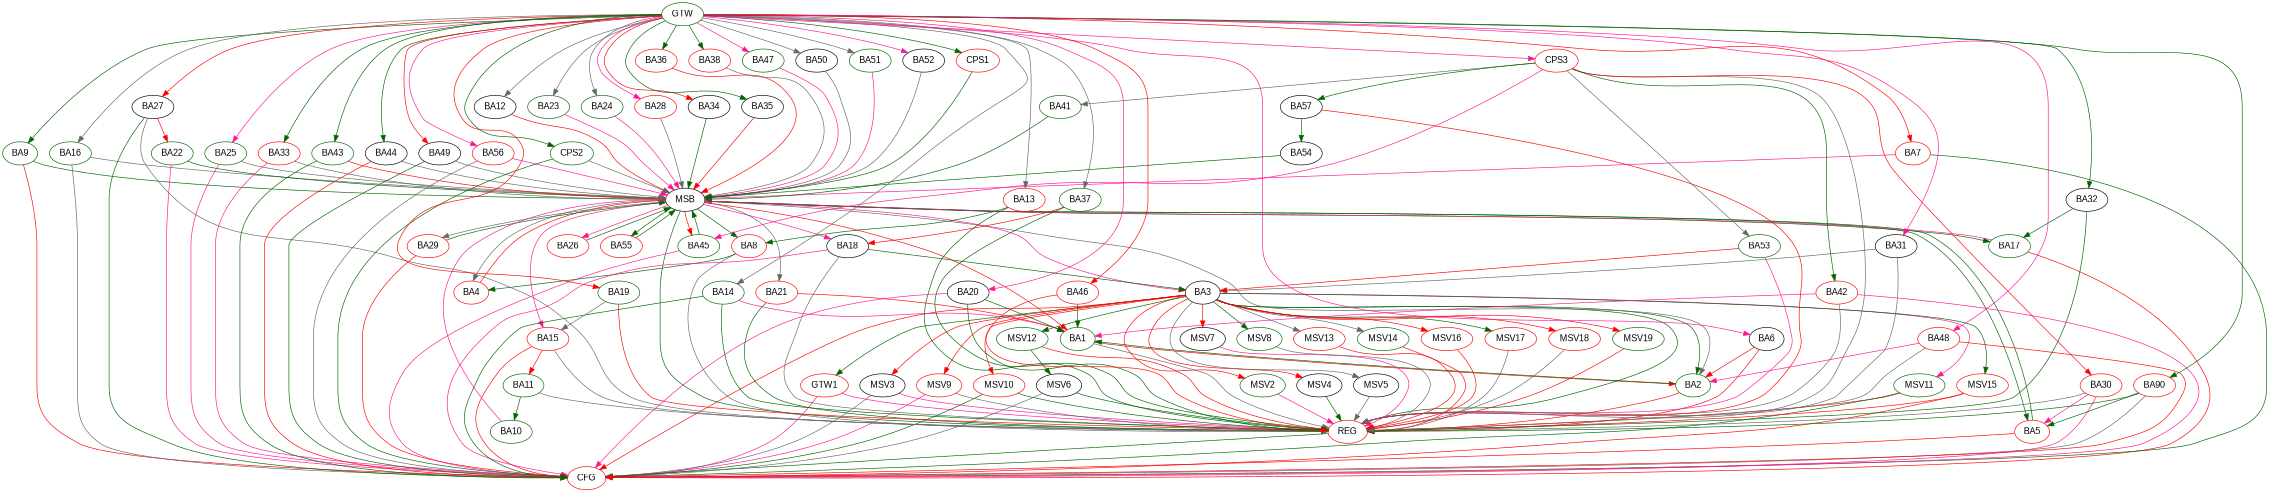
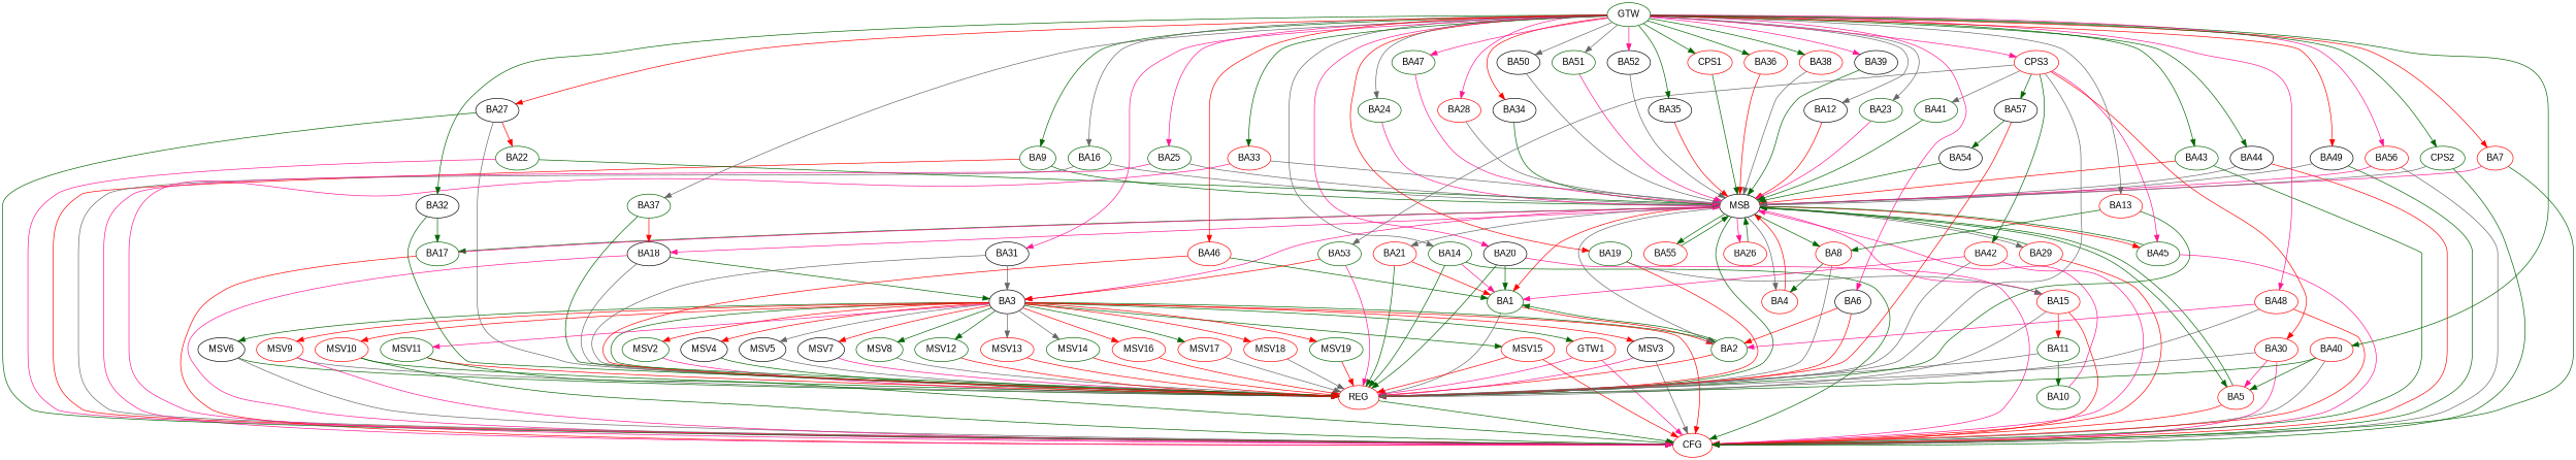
  strict digraph {
    fontname="Liberation Sans"
    node [color=red fontname="Liberation Sans"]
    edge [color=darkgreen fontname="Liberation Sans"]
    n1 [color=darkgreen label=BA1]
    n2 [color=darkgreen label=BA2]
    n3 [label=REG]
    n4 [label=CFG]
    n5 [color=black label=BA3]
    n6 [label=GTW1]
    n7 [color=darkgreen label=MSV2]
    n8 [color=black label=MSV3]
    n9 [color=black label=MSV4]
    n10 [color=black label=MSV5]
    n11 [color=black label=MSV6]
    n12 [color=black label=MSV7]
    n13 [color=darkgreen label=MSV8]
    n14 [label=MSV9]
    n15 [label=MSV10]
    n16 [color=darkgreen label=MSV11]
    n17 [color=darkgreen label=MSV12]
    n18 [label=MSV13]
    n19 [color=darkgreen label=MSV14]
    n20 [label=MSV15]
    n21 [label=MSV16]
    n22 [label=MSV17]
    n23 [label=MSV18]
    n24 [color=darkgreen label=MSV19]
    n25 [label=BA4]
    n26 [color=black label=MSB]
    n27 [label=BA5]
    n28 [label=BA8]
    n29 [label=BA15]
    n30 [color=darkgreen label=BA17]
    n31 [color=black label=BA18]
    n32 [label=BA21]
    n33 [label=BA26]
    n34 [label=BA29]
    n35 [color=darkgreen label=BA45]
    n36 [label=BA55]
    n37 [color=black label=BA6]
    n38 [label=BA7]
    n39 [color=darkgreen label=BA9]
    n40 [color=darkgreen label=BA10]
    n41 [color=darkgreen label=BA11]
    n42 [color=black label=BA12]
    n43 [label=BA13]
    n44 [color=darkgreen label=BA14]
    n45 [color=darkgreen label=BA16]
    n46 [color=darkgreen label=BA19]
    n47 [color=black label=BA20]
    n48 [color=darkgreen label=BA22]
    n49 [color=darkgreen label=BA23]
    n50 [color=darkgreen label=BA24]
    n51 [color=darkgreen label=BA25]
    n52 [color=black label=BA27]
    n53 [label=BA28]
    n54 [label=BA30]
    n55 [color=black label=BA31]
    n56 [color=black label=BA32]
    n57 [label=BA33]
    n58 [color=black label=BA34]
    n59 [color=black label=BA35]
    n60 [label=BA36]
    n61 [color=darkgreen label=BA37]
    n62 [label=BA38]
-   n64 [label=BA90]
+   n63 [color=black label=BA39]
+   n64 [label=BA40]
    n65 [color=darkgreen label=BA41]
    n66 [label=BA42]
    n67 [color=darkgreen label=BA43]
    n68 [color=black label=BA44]
    n69 [label=BA46]
    n70 [color=darkgreen label=BA47]
    n71 [label=BA48]
    n72 [color=black label=BA49]
    n73 [color=black label=BA50]
    n74 [color=darkgreen label=BA51]
    n75 [color=black label=BA52]
    n76 [color=darkgreen label=BA53]
    n77 [color=black label=BA54]
    n78 [label=BA56]
    n79 [color=black label=BA57]
    n80 [label=CPS1]
    n81 [color=darkgreen label=CPS2]
    n82 [label=CPS3]
    n83 [color=darkgreen label=GTW]
    n1 -> n2 [color=red]
    n1 -> n3 [color=gray40]
    n2 -> n1
    n2 -> n3 [color=red]
    n3 -> n4
    n5 -> n2
    n5 -> n3
    n5 -> n4 [color=red]
    n5 -> n6
    n5 -> n7 [color=red]
    n5 -> n8 [color=red]
    n5 -> n9 [color=red]
    n5 -> n10 [color=gray40]
-   n17 -> n11
+   n5 -> n11
    n5 -> n12 [color=red]
    n5 -> n13
    n5 -> n14 [color=red]
    n5 -> n15 [color=red]
    n5 -> n16 [color=deeppink]
    n5 -> n17
    n5 -> n18 [color=gray40]
    n5 -> n19 [color=gray40]
    n5 -> n20
    n5 -> n21 [color=red]
    n5 -> n22
    n5 -> n23 [color=red]
    n5 -> n24 [color=red]
    n6 -> n3 [color=deeppink]
    n6 -> n4 [color=deeppink]
    n7 -> n3 [color=deeppink]
    n8 -> n3 [color=deeppink]
    n8 -> n4 [color=gray40]
    n9 -> n3
    n10 -> n3 [color=gray40]
    n11 -> n3
    n11 -> n4 [color=gray40]
    n12 -> n3 [color=deeppink]
    n13 -> n3 [color=gray40]
    n14 -> n3 [color=gray40]
    n14 -> n4 [color=deeppink]
    n15 -> n3
    n15 -> n4
    n16 -> n3 [color=red]
    n16 -> n4
    n17 -> n3 [color=red]
    n18 -> n3 [color=red]
    n19 -> n3 [color=red]
    n20 -> n3 [color=red]
    n20 -> n4 [color=red]
    n21 -> n3 [color=red]
    n22 -> n3 [color=gray40]
    n23 -> n3 [color=gray40]
    n24 -> n3 [color=red]
    n25 -> n26 [color=red]
    n26 -> n1 [color=red]
    n26 -> n2 [color=gray40]
    n26 -> n3
    n26 -> n5 [color=deeppink]
    n26 -> n25 [color=gray40]
    n26 -> n27
    n26 -> n28
    n26 -> n29 [color=deeppink]
    n26 -> n30
    n26 -> n31 [color=deeppink]
    n26 -> n32 [color=gray40]
    n26 -> n33 [color=deeppink]
    n26 -> n34 [color=gray40]
    n26 -> n35 [color=red]
    n26 -> n36
    n27 -> n4 [color=red]
    n27 -> n26
    n28 -> n3 [color=gray40]
    n28 -> n25
    n29 -> n3 [color=gray40]
    n29 -> n4 [color=red]
    n29 -> n41 [color=red]
    n30 -> n4 [color=red]
    n30 -> n26 [color=deeppink]
    n31 -> n3 [color=gray40]
    n31 -> n4 [color=deeppink]
    n31 -> n5
    n32 -> n1 [color=red]
    n32 -> n3
    n33 -> n26
    n34 -> n4 [color=red]
    n34 -> n26
    n35 -> n4 [color=deeppink]
    n35 -> n26
    n36 -> n26
    n37 -> n2 [color=red]
    n37 -> n3 [color=red]
    n38 -> n4
    n38 -> n26 [color=deeppink]
    n39 -> n4 [color=red]
    n39 -> n26
    n40 -> n26 [color=deeppink]
    n41 -> n3 [color=gray40]
    n41 -> n40
    n42 -> n26 [color=red]
    n43 -> n3
    n43 -> n28
    n44 -> n1 [color=deeppink]
    n44 -> n3
    n44 -> n4
    n45 -> n4 [color=gray40]
    n45 -> n26 [color=gray40]
    n46 -> n3 [color=red]
    n46 -> n29 [color=gray40]
    n47 -> n1
    n47 -> n3
    n47 -> n4 [color=deeppink]
    n48 -> n4 [color=deeppink]
    n48 -> n26
    n49 -> n26 [color=deeppink]
    n50 -> n26 [color=deeppink]
    n51 -> n4 [color=deeppink]
    n51 -> n26 [color=gray40]
    n52 -> n3 [color=gray40]
    n52 -> n4
    n52 -> n48 [color=red]
    n53 -> n26 [color=gray40]
    n54 -> n3 [color=gray40]
    n54 -> n4 [color=deeppink]
    n54 -> n27 [color=deeppink]
    n55 -> n3 [color=gray40]
    n55 -> n5 [color=gray40]
    n56 -> n3
    n56 -> n30
    n57 -> n4 [color=deeppink]
    n57 -> n26 [color=gray40]
    n58 -> n26
    n59 -> n26 [color=red]
    n60 -> n26 [color=red]
    n61 -> n3
    n61 -> n31 [color=red]
    n62 -> n26 [color=gray40]
+   n63 -> n26
    n64 -> n3
    n64 -> n4 [color=gray40]
    n64 -> n27
    n65 -> n26
    n66 -> n1 [color=deeppink]
    n66 -> n3 [color=gray40]
    n66 -> n4 [color=deeppink]
    n67 -> n4
    n67 -> n26 [color=red]
    n68 -> n4 [color=red]
    n68 -> n26 [color=gray40]
    n69 -> n1
    n69 -> n3 [color=red]
    n70 -> n26 [color=deeppink]
    n71 -> n2 [color=deeppink]
    n71 -> n3 [color=gray40]
    n71 -> n4 [color=red]
    n72 -> n4
    n72 -> n26 [color=gray40]
    n73 -> n26 [color=gray40]
    n74 -> n26 [color=deeppink]
    n75 -> n26 [color=gray40]
    n76 -> n3 [color=deeppink]
    n76 -> n5 [color=red]
    n77 -> n26
    n78 -> n4 [color=gray40]
    n78 -> n26 [color=deeppink]
    n79 -> n3 [color=red]
    n79 -> n77
    n80 -> n26
    n81 -> n4
    n81 -> n26 [color=gray40]
    n82 -> n3 [color=gray40]
    n82 -> n35 [color=deeppink]
    n82 -> n54 [color=red]
    n82 -> n65 [color=gray40]
    n82 -> n66
    n82 -> n76 [color=gray40]
    n82 -> n79
    n83 -> n37 [color=deeppink]
    n83 -> n38 [color=red]
    n83 -> n39
    n83 -> n42 [color=gray40]
    n83 -> n43 [color=gray40]
    n83 -> n44 [color=gray40]
    n83 -> n45 [color=gray40]
    n83 -> n46 [color=red]
    n83 -> n47 [color=deeppink]
    n83 -> n49 [color=gray40]
    n83 -> n50 [color=gray40]
    n83 -> n51 [color=deeppink]
    n83 -> n52 [color=red]
    n83 -> n53 [color=deeppink]
    n83 -> n55 [color=deeppink]
    n83 -> n56
    n83 -> n57
    n83 -> n58 [color=red]
    n83 -> n59
    n83 -> n60
    n83 -> n61 [color=gray40]
    n83 -> n62
+   n83 -> n63 [color=deeppink]
    n83 -> n64
    n83 -> n67
    n83 -> n68
    n83 -> n69 [color=red]
    n83 -> n70 [color=deeppink]
    n83 -> n71 [color=deeppink]
    n83 -> n72 [color=red]
    n83 -> n73 [color=gray40]
    n83 -> n74 [color=gray40]
    n83 -> n75 [color=deeppink]
    n83 -> n78 [color=deeppink]
    n83 -> n80
    n83 -> n81
    n83 -> n82 [color=deeppink]
  }
